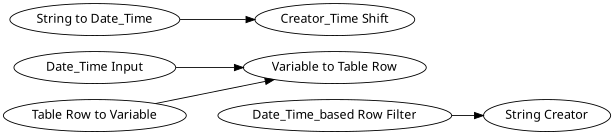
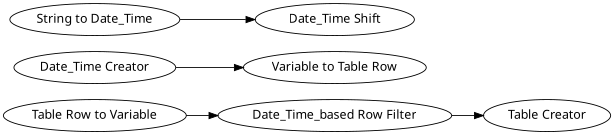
  digraph {
    fontname="Noto Sans"
    rankdir=LR
    node [fontname="Noto Sans"]
    edge [fontname="Noto Sans"]
-   n1 [label="Date_Time Input"]
+   n1 [label="Date_Time Creator"]
    n2 [label="Variable to Table Row"]
-   n3 [label="Creator_Time Shift"]
+   n3 [label="Date_Time Shift"]
    n4 [label="Table Row to Variable"]
    n5 [label="Date_Time_based Row Filter"]
    n6 [label="String to Date_Time"]
-   n7 [label="String Creator"]
+   n7 [label="Table Creator"]
    n1 -> n2
-   n4 -> n2
+   n4 -> n5
    n5 -> n7
    n6 -> n3
  }
